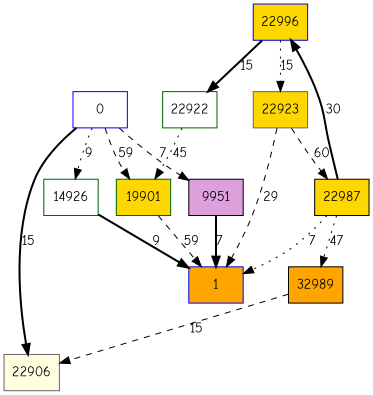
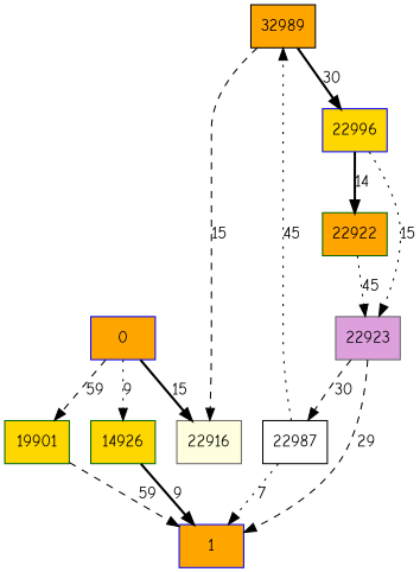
  digraph {
    fontname="Comic Neue"
    rankdir=TB
    node [color=black fillcolor=white fontname="Comic Neue" shape=rectangle style=filled]
    edge [fontname="Comic Neue" style=dashed]
-   9951 [fillcolor=plum]
    1 [color=blue fillcolor=orange]
-   14926 [color=darkgreen]
+   14926 [color=darkgreen fillcolor=gold]
    19901 [color=darkgreen fillcolor=gold]
-   22916 [color=gray40 fillcolor=lightyellow label=22906]
-   22922 [color=darkgreen]
-   22923 [color=gray40 fillcolor=gold]
-   22987 [fillcolor=gold]
+   22916 [color=gray40 fillcolor=lightyellow]
+   22922 [color=darkgreen fillcolor=orange]
+   22923 [color=gray40 fillcolor=plum]
+   22987
    n9 [fillcolor=orange label=32989]
    22996 [color=blue fillcolor=gold]
-   0 [color=blue]
-   9951 -> 1 [label=7 style=bold]
+   0 [color=blue fillcolor=orange]
    14926 -> 1 [label=9 style=bold]
    19901 -> 1 [label=59]
-   22922 -> 19901 [label=45 style=dotted]
+   22922 -> 22923 [label=45 style=dotted]
    22923 -> 1 [label=29]
-   22923 -> 22987 [label=60]
+   22923 -> 22987 [label=30]
    22987 -> 1 [label=7 style=dotted]
-   22987 -> n9 [label=47 style=dotted]
+   22987 -> n9 [label=45 style=dotted]
    n9 -> 22916 [label=15]
-   22987 -> 22996 [label=30 style=bold]
-   22996 -> 22922 [label=15 style=bold]
+   n9 -> 22996 [label=30 style=bold]
+   22996 -> 22922 [label=14 style=bold]
    22996 -> 22923 [label=15 style=dotted]
-   0 -> 9951 [label=7]
    0 -> 14926 [label=9 style=dotted]
    0 -> 19901 [label=59]
    0 -> 22916 [label=15 style=bold]
  }
